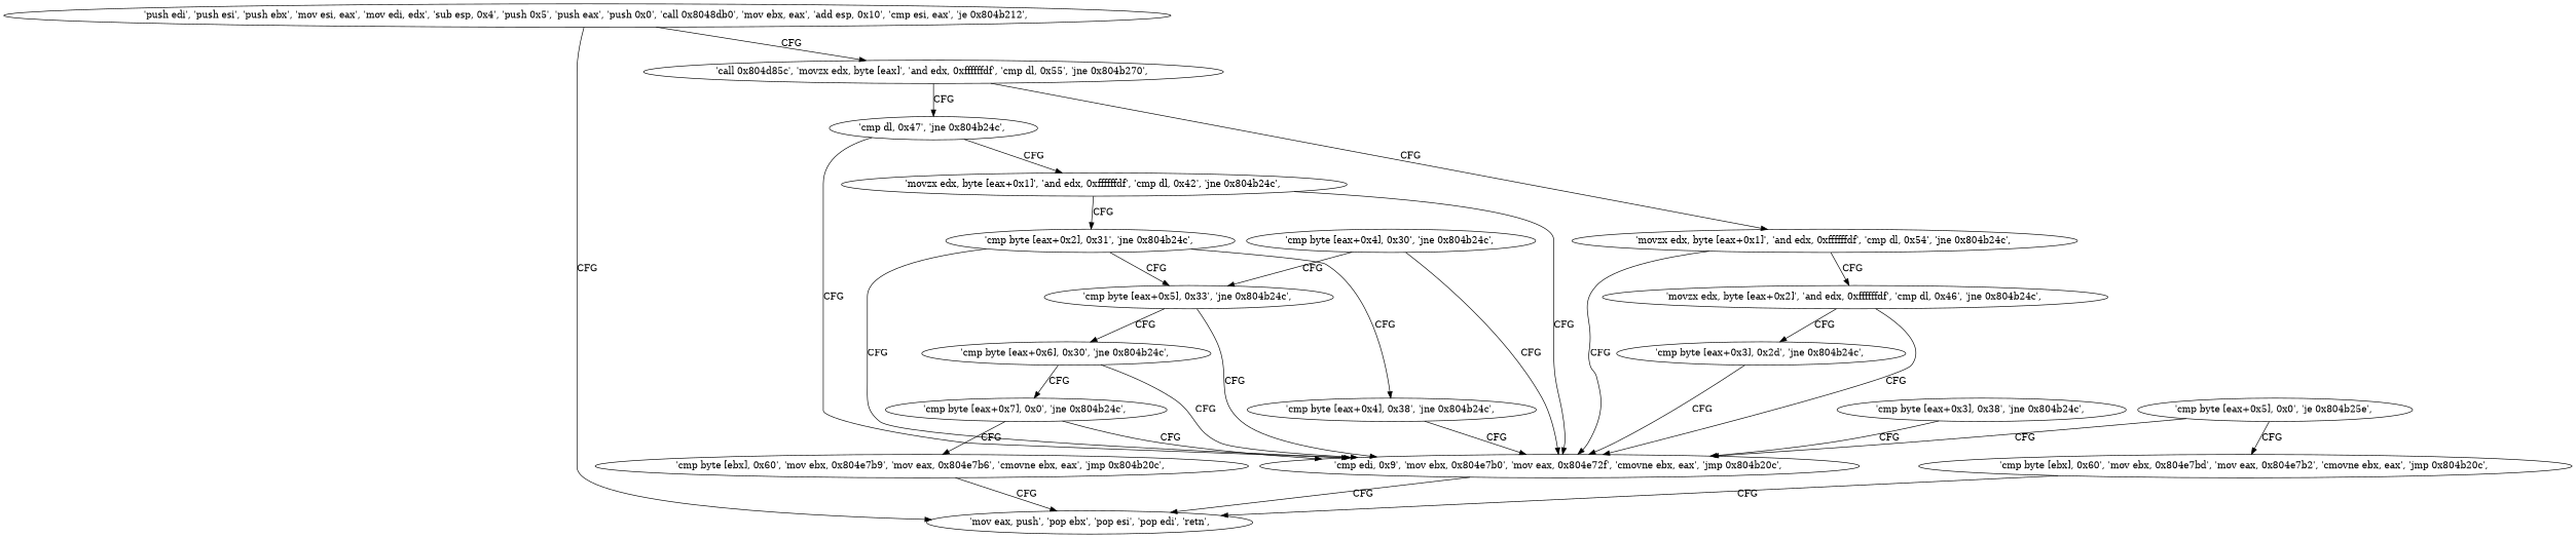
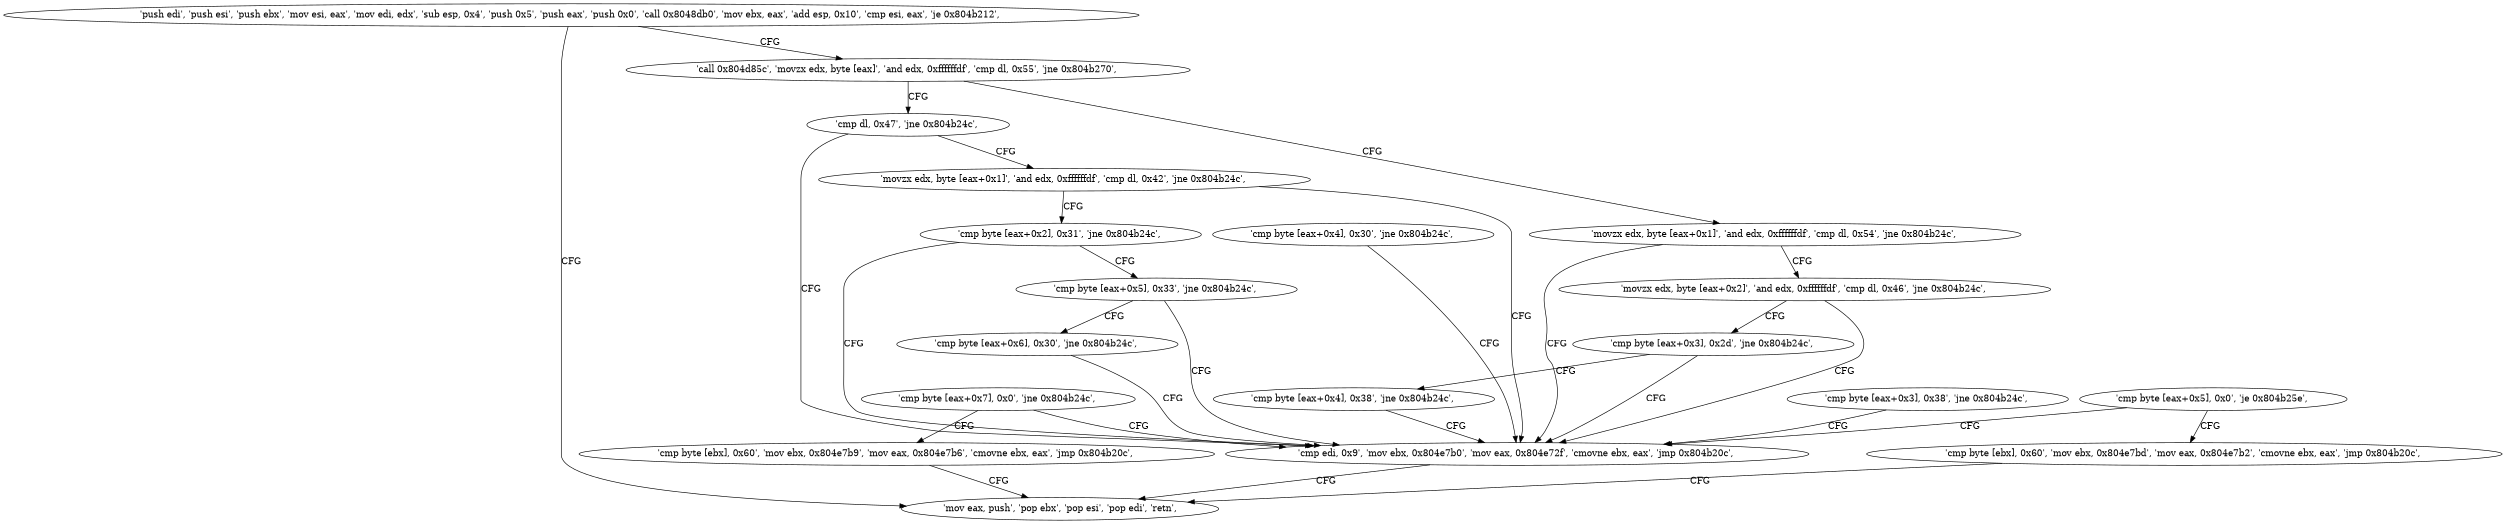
  digraph {
    n1 [label="'push edi', 'push esi', 'push ebx', 'mov esi, eax', 'mov edi, edx', 'sub esp, 0x4', 'push 0x5', 'push eax', 'push 0x0', 'call 0x8048db0', 'mov ebx, eax', 'add esp, 0x10', 'cmp esi, eax', 'je 0x804b212', "]
    n2 [label="'call 0x804d85c', 'movzx edx, byte [eax]', 'and edx, 0xffffffdf', 'cmp dl, 0x55', 'jne 0x804b270', "]
    n3 [label="'mov eax, push', 'pop ebx', 'pop esi', 'pop edi', 'retn',"]
    n4 [label="'cmp dl, 0x47', 'jne 0x804b24c', "]
    n5 [label="'movzx edx, byte [eax+0x1]', 'and edx, 0xffffffdf', 'cmp dl, 0x54', 'jne 0x804b24c', "]
    n6 [label="'cmp edi, 0x9', 'mov ebx, 0x804e7b0', 'mov eax, 0x804e72f', 'cmovne ebx, eax', 'jmp 0x804b20c', "]
    n7 [label="'movzx edx, byte [eax+0x1]', 'and edx, 0xffffffdf', 'cmp dl, 0x42', 'jne 0x804b24c', "]
    n8 [label="'movzx edx, byte [eax+0x2]', 'and edx, 0xffffffdf', 'cmp dl, 0x46', 'jne 0x804b24c', "]
    n9 [label="'cmp byte [eax+0x2], 0x31', 'jne 0x804b24c', "]
    n10 [label="'cmp byte [eax+0x3], 0x2d', 'jne 0x804b24c', "]
    n11 [label="'cmp byte [eax+0x5], 0x33', 'jne 0x804b24c', "]
    n12 [label="'cmp byte [eax+0x4], 0x38', 'jne 0x804b24c', "]
    n13 [label="'cmp byte [eax+0x3], 0x38', 'jne 0x804b24c', "]
    n14 [label="'cmp byte [eax+0x4], 0x30', 'jne 0x804b24c', "]
    n15 [label="'cmp byte [eax+0x5], 0x0', 'je 0x804b25e', "]
    n16 [label="'cmp byte [ebx], 0x60', 'mov ebx, 0x804e7bd', 'mov eax, 0x804e7b2', 'cmovne ebx, eax', 'jmp 0x804b20c', "]
    n17 [label="'cmp byte [eax+0x6], 0x30', 'jne 0x804b24c', "]
    n18 [label="'cmp byte [eax+0x7], 0x0', 'jne 0x804b24c', "]
    n19 [label="'cmp byte [ebx], 0x60', 'mov ebx, 0x804e7b9', 'mov eax, 0x804e7b6', 'cmovne ebx, eax', 'jmp 0x804b20c', "]
    n1 -> n2 [label=CFG]
    n1 -> n3 [label=CFG]
    n2 -> n4 [label=CFG]
    n2 -> n5 [label=CFG]
    n4 -> n6 [label=CFG]
    n4 -> n7 [label=CFG]
    n5 -> n6 [label=CFG]
    n5 -> n8 [label=CFG]
    n6 -> n3 [label=CFG]
    n7 -> n6 [label=CFG]
    n7 -> n9 [label=CFG]
    n8 -> n6 [label=CFG]
    n8 -> n10 [label=CFG]
    n9 -> n6 [label=CFG]
    n9 -> n11 [label=CFG]
    n10 -> n6 [label=CFG]
-   n9 -> n12 [label=CFG]
+   n10 -> n12 [label=CFG]
    n11 -> n6 [label=CFG]
    n11 -> n17 [label=CFG]
    n12 -> n6 [label=CFG]
    n13 -> n6 [label=CFG]
    n14 -> n6 [label=CFG]
-   n14 -> n11 [label=CFG]
    n15 -> n6 [label=CFG]
    n15 -> n16 [label=CFG]
    n16 -> n3 [label=CFG]
    n17 -> n6 [label=CFG]
-   n17 -> n18 [label=CFG]
    n18 -> n6 [label=CFG]
    n18 -> n19 [label=CFG]
    n19 -> n3 [label=CFG]
  }
